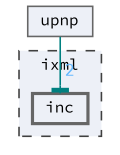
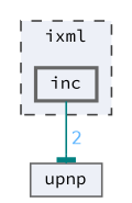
  digraph {
    compound=true
    fontname="Source Code Pro"
    node [color=gray40 fillcolor="#edf0f7" fontname="Source Code Pro" fontsize=10 shape=box]
    n1 [height=0.2 label=inc style="filled,bold" width=0.4]
    n2 [height=0.2 label=upnp style=filled width=0.4]
    subgraph cluster_1 {
      bgcolor="#edf0f7"
      fontsize=10
      label=ixml
      pencolor=grey25
      style="filled,dashed"
      n1
    }
-   n2 -> n1 [color=teal fontcolor=steelblue1 fontname="Source Code Pro" fontsize=10 headlabel=2 labeldistance=1.5 labelfontname=Helvetica labelfontsize=10 arrowhead=tee]
+   n1 -> n2 [color=teal fontcolor=steelblue1 fontname="Source Code Pro" fontsize=10 headlabel=2 labeldistance=1.5 labelfontname=Helvetica labelfontsize=10 arrowhead=tee]
  }
